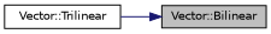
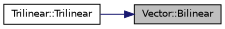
  digraph {
    rankdir=RL
    node [color=black fontname=Helvetica fontsize=10 shape=record style=filled]
    n1 [fillcolor=grey75 fontcolor=black height=0.2 label="Vector::Bilinear" width=0.4]
-   n2 [fillcolor=white height=0.2 label="Vector::Trilinear" width=0.4]
+   n2 [fillcolor=white height=0.2 label="Trilinear::Trilinear" width=0.4]
    n1 -> n2 [color=midnightblue dir=back fontname=Helvetica fontsize=10 labelfontname=Helvetica labelfontsize=10 style=solid]
  }
